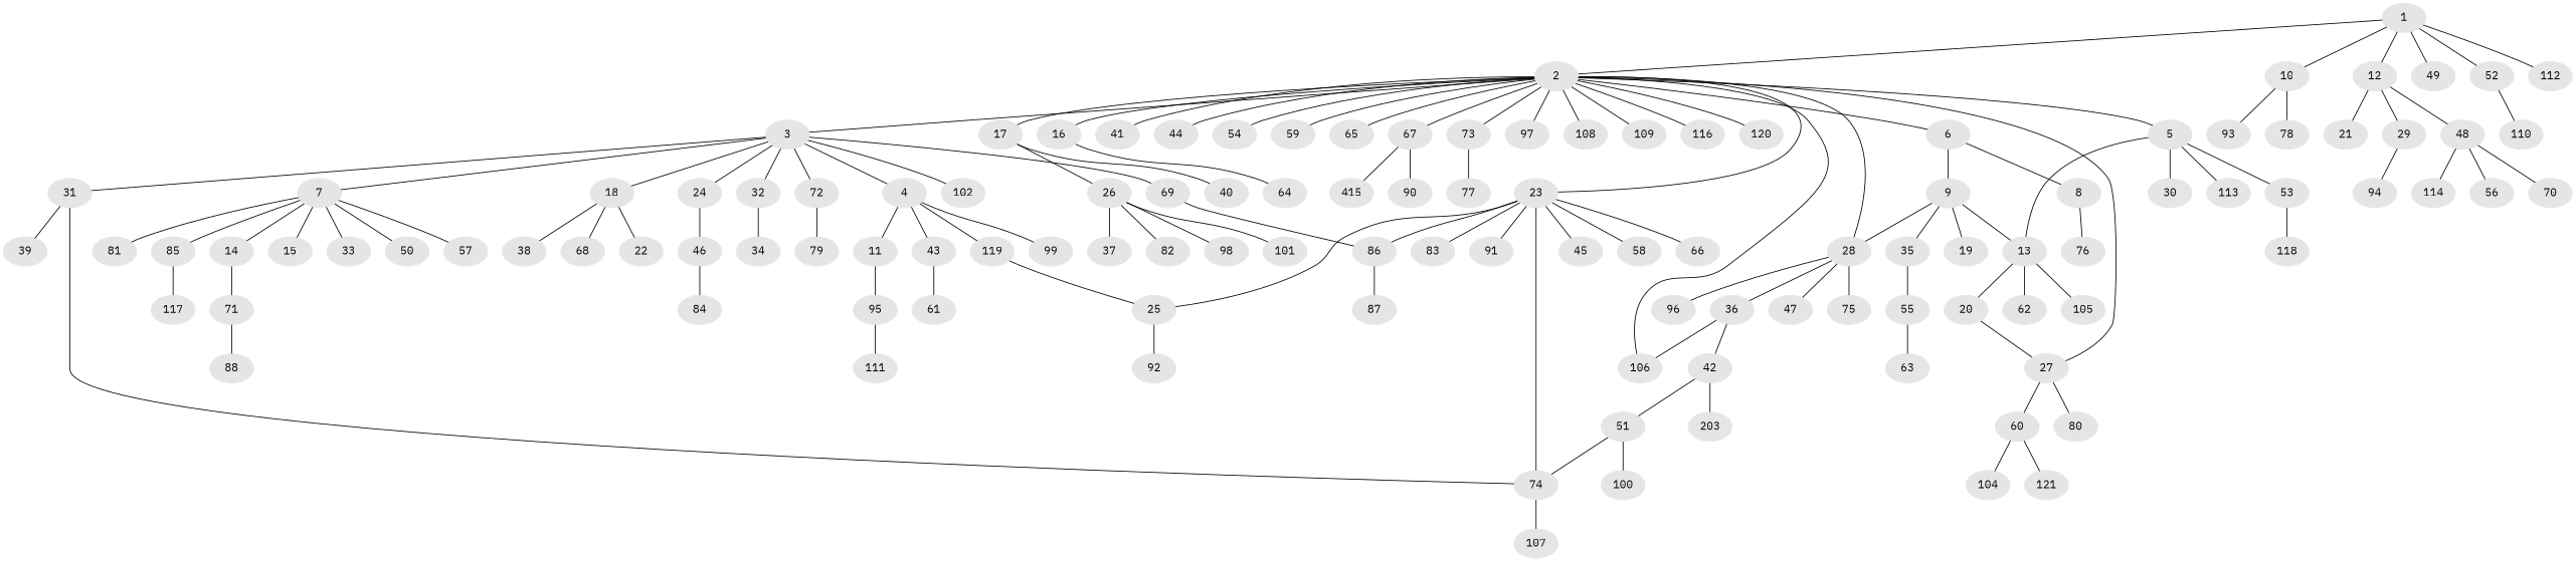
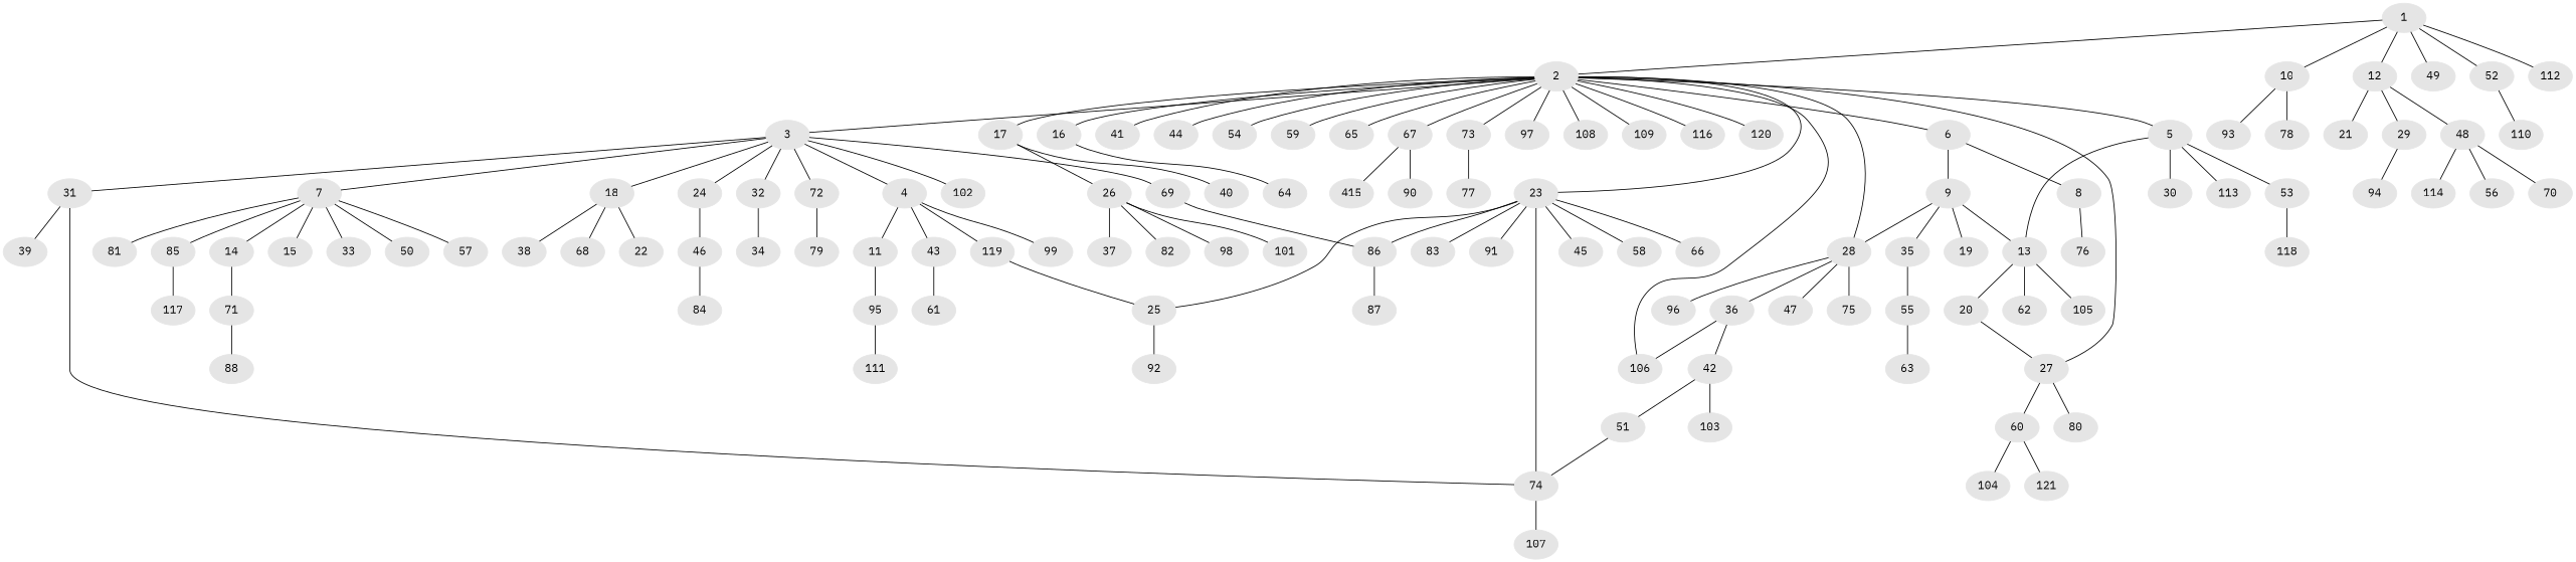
  graph {
    fontname="IBM Plex Mono"
    node [color=gray90 fontname="IBM Plex Mono" style=filled]
    edge [fontname="IBM Plex Mono"]
    1
    2
    10
    12
    49
    52
    112
    3
    5
    6
    16
    17
    23
    27
    28
    41
    44
    54
    59
    65
    67
    73
    97
    106
    108
    109
    116
    120
    78
    93
    21
    29
    48
    110
    4
    7
    18
    24
    31
    32
    69
    72
    102
    13
    30
    53
    113
    8
    9
    64
    26
    40
    25
    45
    58
    66
    74
    83
    86
    91
    60
    80
    36
    47
    75
    96
    90
    n68 [label=415]
    77
    11
    43
    99
    119
    14
    15
    33
    50
    57
    81
    85
    22
    38
    68
    46
    39
    34
    79
    95
    92
    61
    20
    62
    105
    118
    76
    19
    35
    71
    117
    55
    111
    94
    56
    70
    114
    88
    37
    82
    98
    101
    107
    87
    84
    104
    121
    42
    63
    51
-   103 [label=203]
-   100
+   103
    1 -- 2
    1 -- 10
    1 -- 12
    1 -- 49
    1 -- 52
    1 -- 112
    2 -- 3
    2 -- 5
    2 -- 6
    2 -- 16
    2 -- 17
    2 -- 23
    2 -- 27
    2 -- 28
    2 -- 41
    2 -- 44
    2 -- 54
    2 -- 59
    2 -- 65
    2 -- 67
    2 -- 73
    2 -- 97
    2 -- 106
    2 -- 108
    2 -- 109
    2 -- 116
    2 -- 120
    10 -- 78
    10 -- 93
    12 -- 21
    12 -- 29
    12 -- 48
    52 -- 110
    3 -- 4
    3 -- 7
    3 -- 18
    3 -- 24
    3 -- 31
    3 -- 32
    3 -- 69
    3 -- 72
    3 -- 102
    5 -- 13
    5 -- 30
    5 -- 53
    5 -- 113
    6 -- 8
    6 -- 9
    16 -- 64
    17 -- 26
    17 -- 40
    23 -- 25
    23 -- 45
    23 -- 58
    23 -- 66
    23 -- 74
    23 -- 83
    23 -- 86
    23 -- 91
    27 -- 60
    27 -- 80
    28 -- 36
    28 -- 47
    28 -- 75
    28 -- 96
    67 -- 90
    67 -- n68
    73 -- 77
    29 -- 94
    48 -- 56
    48 -- 70
    48 -- 114
    4 -- 11
    4 -- 43
    4 -- 99
    4 -- 119
    7 -- 14
    7 -- 15
    7 -- 33
    7 -- 50
    7 -- 57
    7 -- 81
    7 -- 85
    18 -- 22
    18 -- 38
    18 -- 68
    24 -- 46
    31 -- 74
    31 -- 39
    32 -- 34
    69 -- 86
    72 -- 79
    13 -- 20
    13 -- 62
    13 -- 105
    53 -- 118
    8 -- 76
    9 -- 28
    9 -- 13
    9 -- 19
    9 -- 35
    26 -- 37
    26 -- 82
    26 -- 98
    26 -- 101
    25 -- 92
    74 -- 107
    86 -- 87
    60 -- 104
    60 -- 121
    36 -- 106
    36 -- 42
    11 -- 95
    43 -- 61
    119 -- 25
    14 -- 71
    85 -- 117
    46 -- 84
    95 -- 111
    20 -- 27
    35 -- 55
    71 -- 88
    55 -- 63
    42 -- 51
    42 -- 103
    51 -- 74
-   51 -- 100
  }
